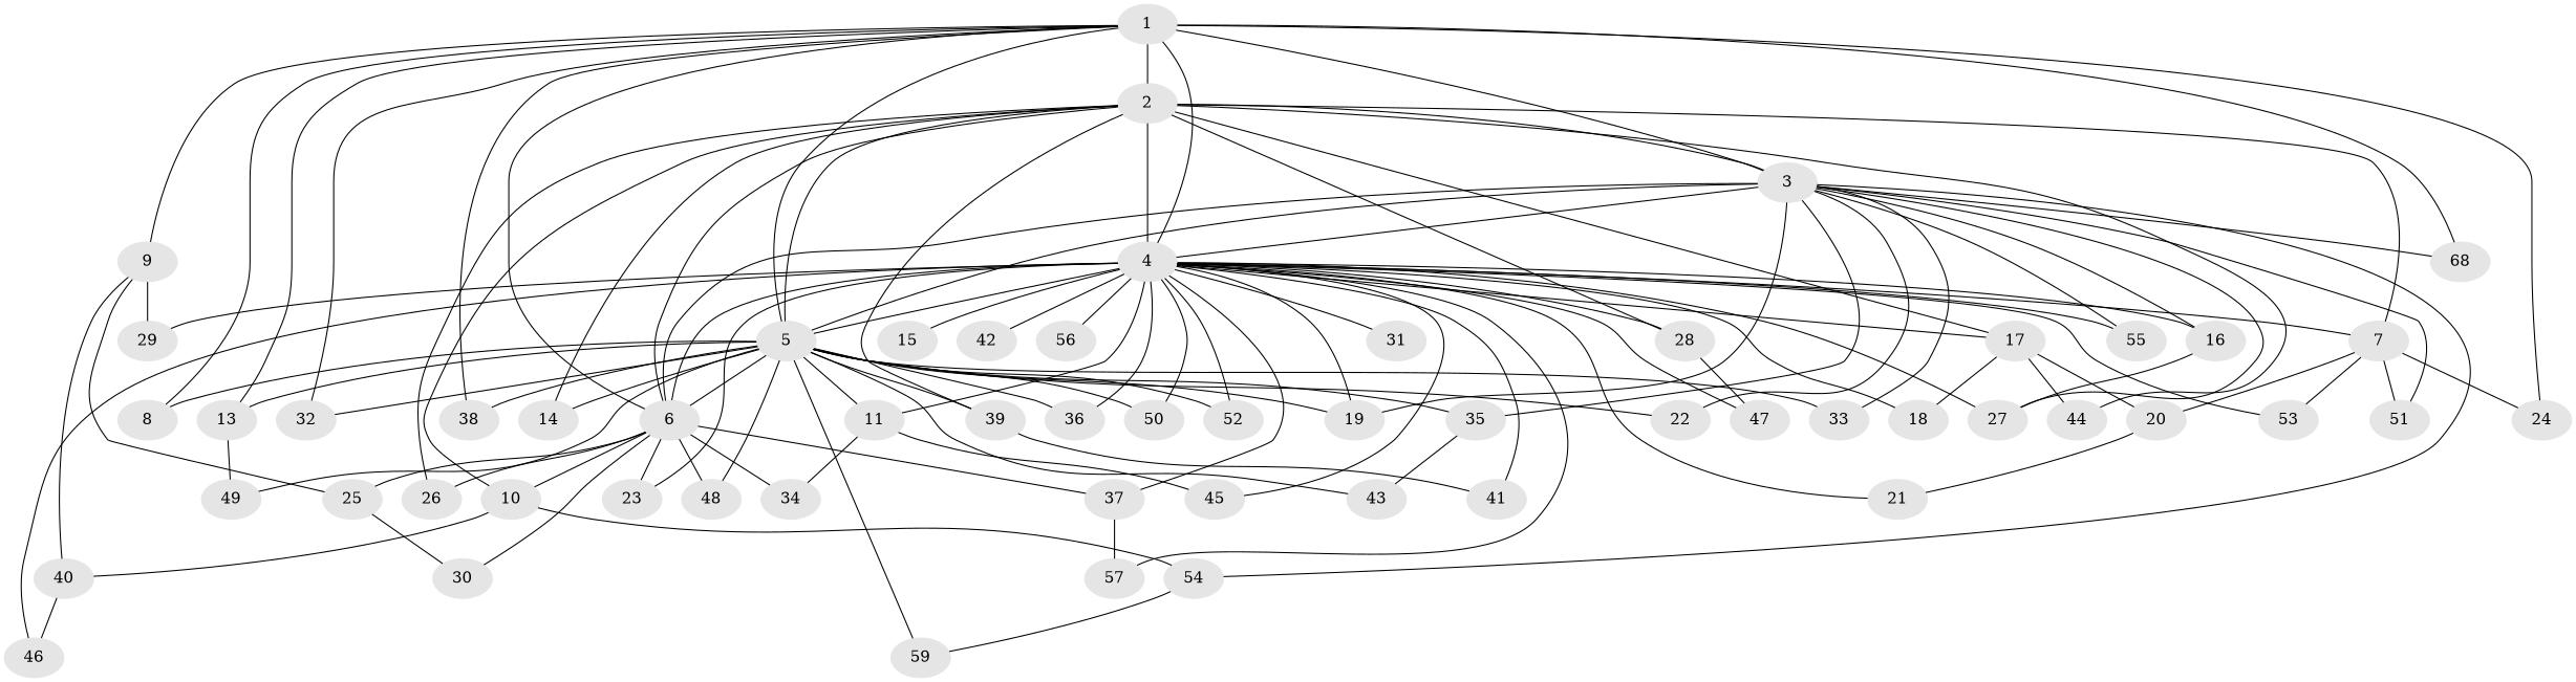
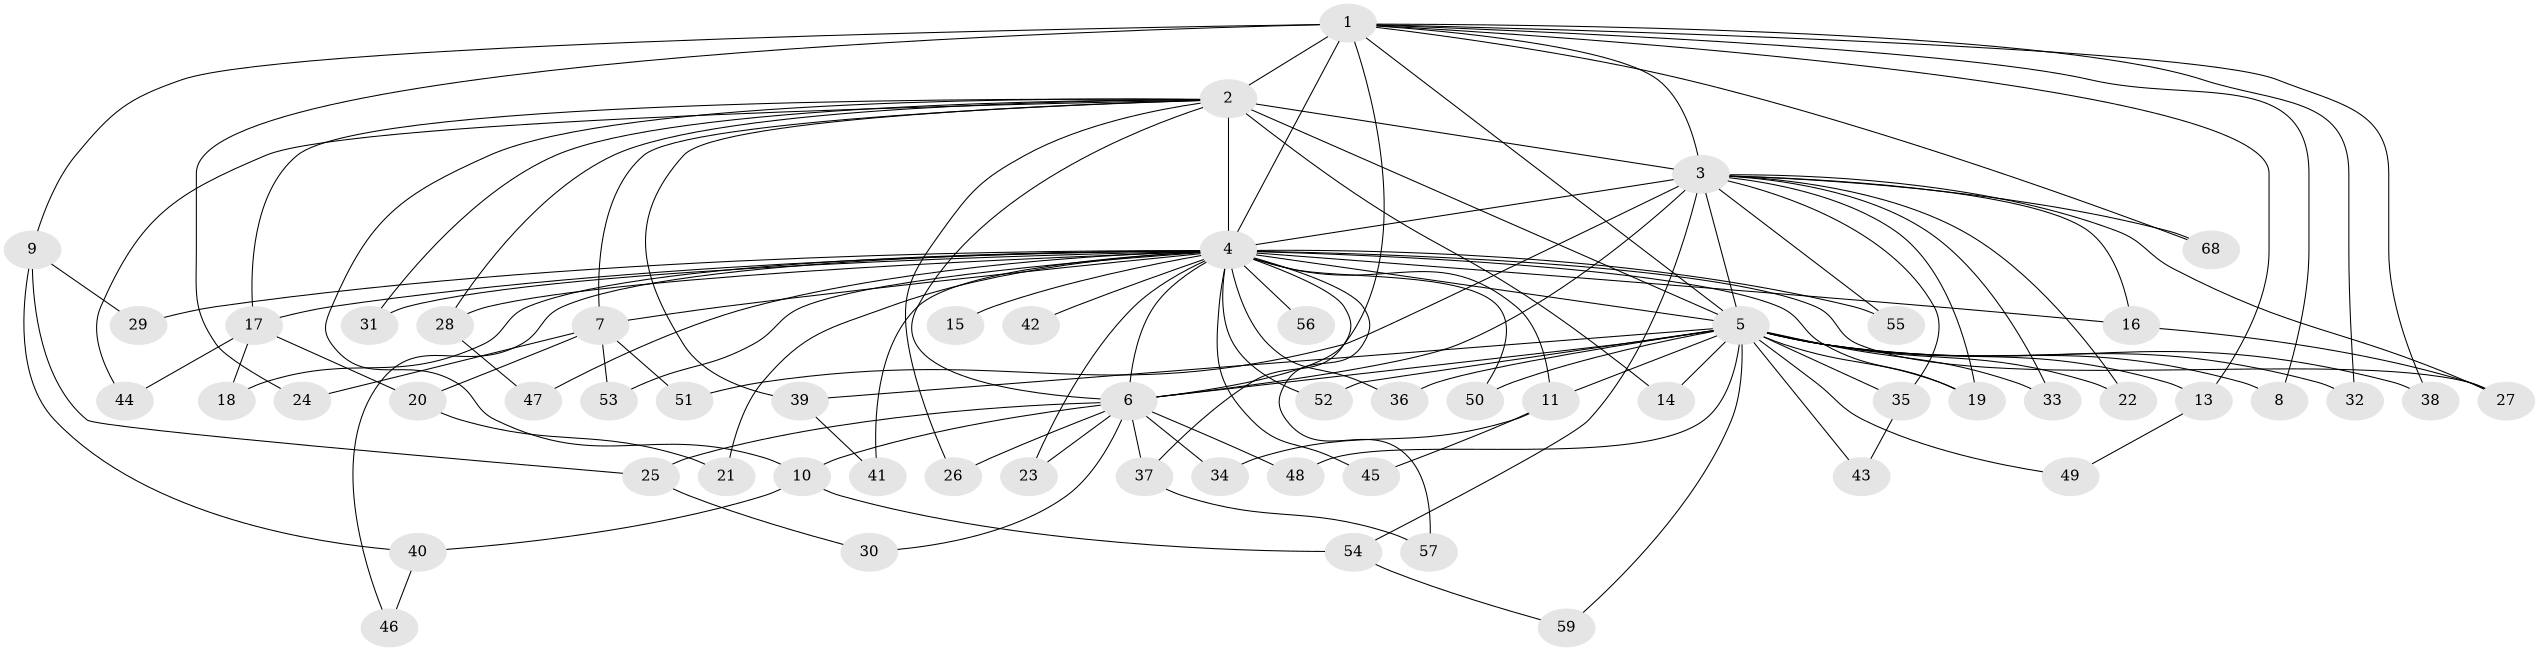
  graph {
    node [color=gray90 style=filled]
    edge [weight=1.0]
    1
    2
    3
    4
    5
    6
    8
    9
    13
    24
    32
    38
    n13 [label=68]
    7
    10
    14
    17
    26
    28
    31
    39
    44
    16
    19
    22
    27
    33
    35
    51
    54
    55
    11
    15
    18
    21
    23
    29
    36
    37
    41
    42
    45
    46
    47
    50
    52
    53
    56
    57
    43
    48
    49
    59
    25
    30
    34
    40
    20
    1 -- 2 [weight=4.0]
    1 -- 3 [weight=3.0]
    1 -- 4 [weight=7.0]
    1 -- 5 [weight=3.0]
    1 -- 6 [weight=2.0]
    1 -- 8
    1 -- 9 [weight=2.0]
    1 -- 13
    1 -- 24
    1 -- 32
    1 -- 38
    1 -- n13
    2 -- 3 [weight=2.0]
    2 -- 4 [weight=19.0]
    2 -- 5 [weight=2.0]
    2 -- 6 [weight=3.0]
    2 -- 7
    2 -- 10
    2 -- 14
    2 -- 17
    2 -- 26
    2 -- 28
+   2 -- 31
    2 -- 39
    2 -- 44
    3 -- 4 [weight=5.0]
    3 -- 5
    3 -- 6
    3 -- n13
    3 -- 16
    3 -- 19 [weight=2.0]
    3 -- 22
    3 -- 27
    3 -- 33
    3 -- 35
    3 -- 51
    3 -- 54
    3 -- 55
    4 -- 5 [weight=3.0]
    4 -- 6 [weight=5.0]
    4 -- 7
    4 -- 17
    4 -- 28 [weight=2.0]
    4 -- 31
    4 -- 16
    4 -- 19
    4 -- 27 [weight=2.0]
    4 -- 55
    4 -- 11
    4 -- 15 [weight=2.0]
    4 -- 18
    4 -- 21
    4 -- 23
    4 -- 29
    4 -- 36
    4 -- 37
    4 -- 41
    4 -- 42
    4 -- 45
    4 -- 46
    4 -- 47
    4 -- 50
    4 -- 52
    4 -- 53
    4 -- 56 [weight=2.0]
    4 -- 57
    5 -- 6
    5 -- 8
    5 -- 13
    5 -- 32
    5 -- 38
    5 -- 14
    5 -- 39
    5 -- 19
    5 -- 22
    5 -- 33
    5 -- 35
    5 -- 11
    5 -- 36
    5 -- 50
    5 -- 52
    5 -- 43
    5 -- 48
    5 -- 49
    5 -- 59
    6 -- 10
    6 -- 26
    6 -- 23
    6 -- 37
    6 -- 48
    6 -- 25
    6 -- 30
    6 -- 34
    9 -- 29
    9 -- 25
    9 -- 40
    13 -- 49
    7 -- 24
    7 -- 51
    7 -- 53
    7 -- 20
    10 -- 54
    10 -- 40
    17 -- 44
    17 -- 18
    17 -- 20
    28 -- 47
    39 -- 41
    16 -- 27
    35 -- 43
    54 -- 59
    11 -- 45
    11 -- 34
    37 -- 57
    25 -- 30
    40 -- 46
    20 -- 21
  }
